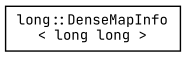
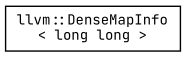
  digraph {
    rankdir=LR
    fontname="JetBrains Mono"
-   n1 [color=black fillcolor=white fontname="JetBrains Mono" fontsize=10 height=0.2 label="long::DenseMapInfo\l\< long long \>" shape=record style=filled width=0.4]
+   n1 [color=black fillcolor=white fontname="JetBrains Mono" fontsize=10 height=0.2 label="llvm::DenseMapInfo\l\< long long \>" shape=record style=filled width=0.4]
  }
